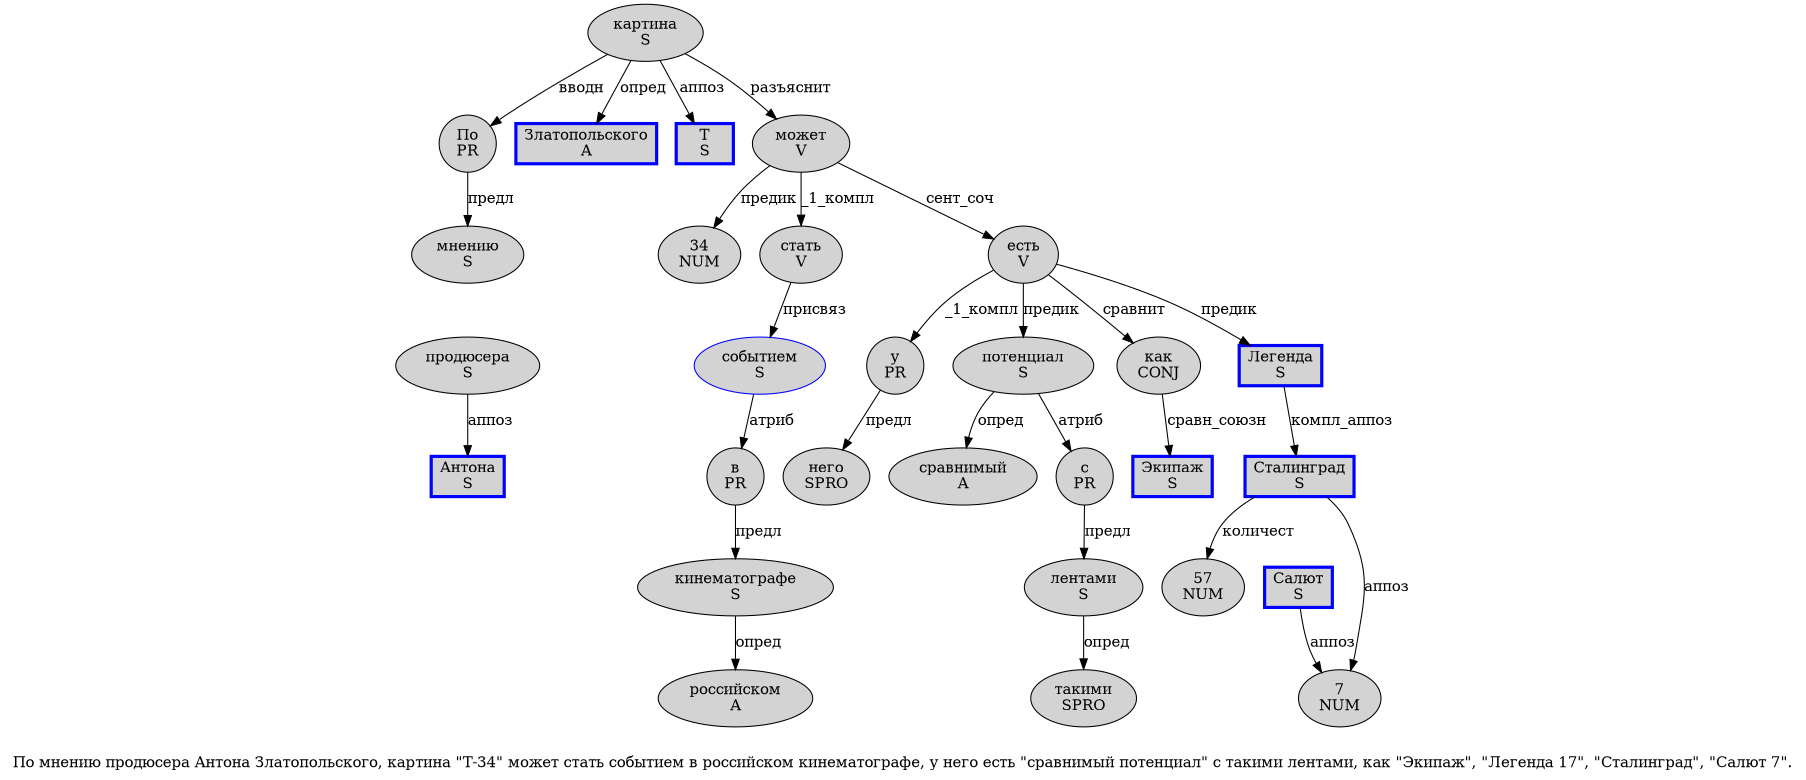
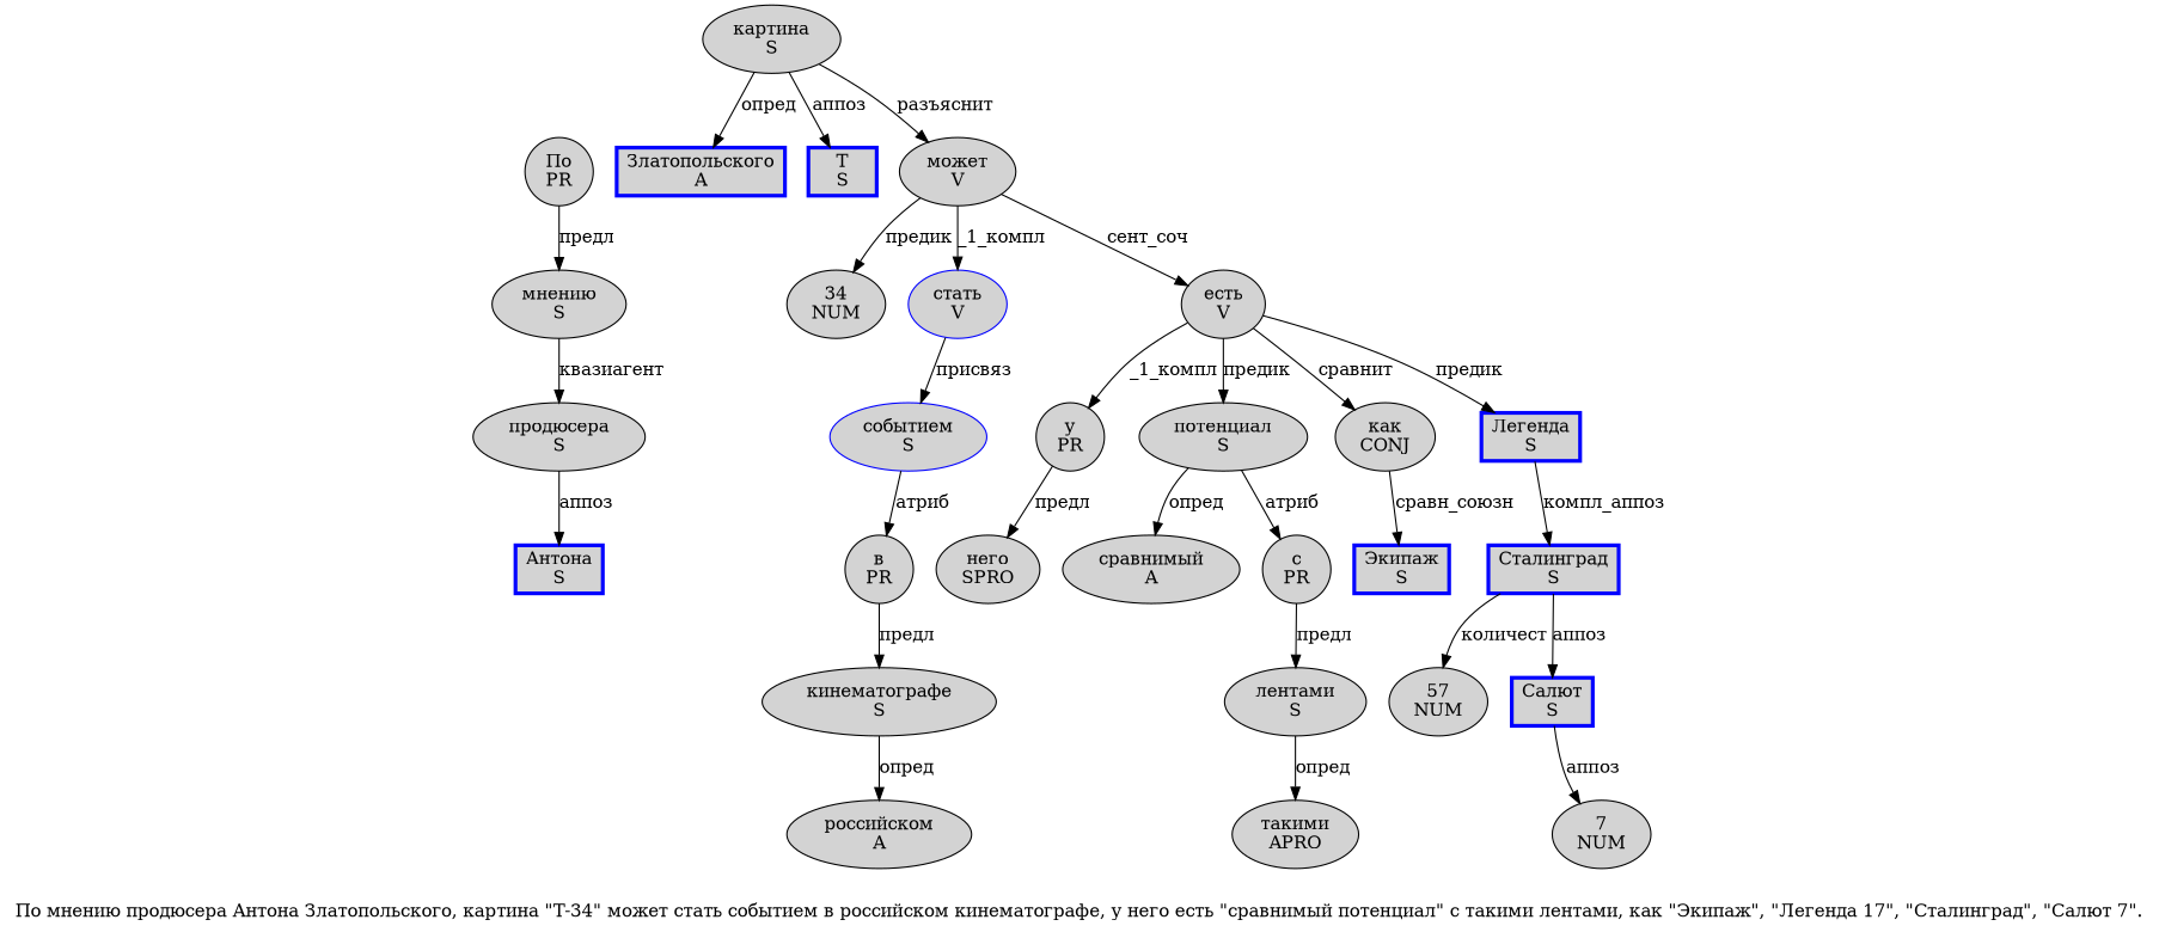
  digraph {
    label="По мнению продюсера Антона Златопольского, картина \"Т-34\" может стать событием в российском кинематографе, у него есть \"сравнимый потенциал\" с такими лентами, как \"Экипаж\", \"Легенда 17\", \"Сталинград\", \"Салют 7\"."
    node [fillcolor=lightgray penwidth=1 shape=ellipse style=filled]
    n1 [label="По\nPR"]
    n2 [label="мнению\nS"]
    n3 [label="продюсера\nS"]
    n4 [color=blue label="Антона\nS" penwidth=3 shape=box]
    n5 [color=blue label="Златопольского\nA" penwidth=3 shape=box]
    n6 [label="картина\nS"]
    n7 [color=blue label="Т\nS" penwidth=3 shape=box]
    n8 [label="может\nV"]
    n9 [label="34\nNUM"]
-   n10 [label="стать\nV"]
+   n10 [label="стать\nV" color=blue]
    n11 [label="есть\nV"]
    n12 [color=blue label="событием\nS"]
    n13 [label="у\nPR"]
    n14 [label="потенциал\nS"]
    n15 [label="как\nCONJ"]
    n16 [color=blue label="Легенда\nS" penwidth=3 shape=box]
    n17 [label="в\nPR"]
    n18 [label="кинематографе\nS"]
    n19 [label="российском\nA"]
    n20 [label="него\nSPRO"]
    n21 [label="сравнимый\nA"]
    n22 [label="с\nPR"]
    n23 [color=blue label="Экипаж\nS" penwidth=3 shape=box]
    n24 [color=blue label="Сталинград\nS" penwidth=3 shape=box]
    n25 [label="лентами\nS"]
-   n26 [label="такими\nSPRO"]
+   n26 [label="такими\nAPRO"]
    n27 [label="57\nNUM"]
    n28 [color=blue label="Салют\nS" penwidth=3 shape=box]
    n29 [label="7\nNUM"]
    n1 -> n2 [label="предл"]
+   n2 -> n3 [label="квазиагент"]
    n3 -> n4 [label="аппоз"]
-   n6 -> n1 [label="вводн"]
    n6 -> n5 [label="опред"]
    n6 -> n7 [label="аппоз"]
    n6 -> n8 [label="разъяснит"]
    n8 -> n9 [label="предик"]
    n8 -> n10 [label="_1_компл"]
    n8 -> n11 [label="сент_соч"]
    n10 -> n12 [label="присвяз"]
    n11 -> n13 [label="_1_компл"]
    n11 -> n14 [label="предик"]
    n11 -> n15 [label="сравнит"]
    n11 -> n16 [label="предик"]
    n12 -> n17 [label="атриб"]
    n13 -> n20 [label="предл"]
    n14 -> n21 [label="опред"]
    n14 -> n22 [label="атриб"]
    n15 -> n23 [label="сравн_союзн"]
    n16 -> n24 [label="компл_аппоз"]
    n17 -> n18 [label="предл"]
    n18 -> n19 [label="опред"]
    n22 -> n25 [label="предл"]
    n24 -> n27 [label="количест"]
-   n24 -> n29 [label="аппоз"]
+   n24 -> n28 [label="аппоз"]
    n25 -> n26 [label="опред"]
    n28 -> n29 [label="аппоз"]
  }
